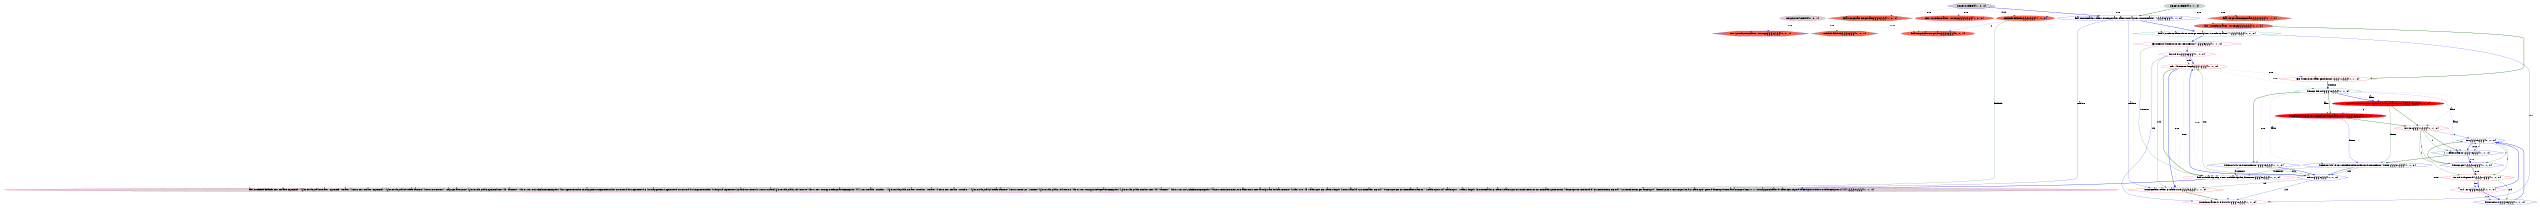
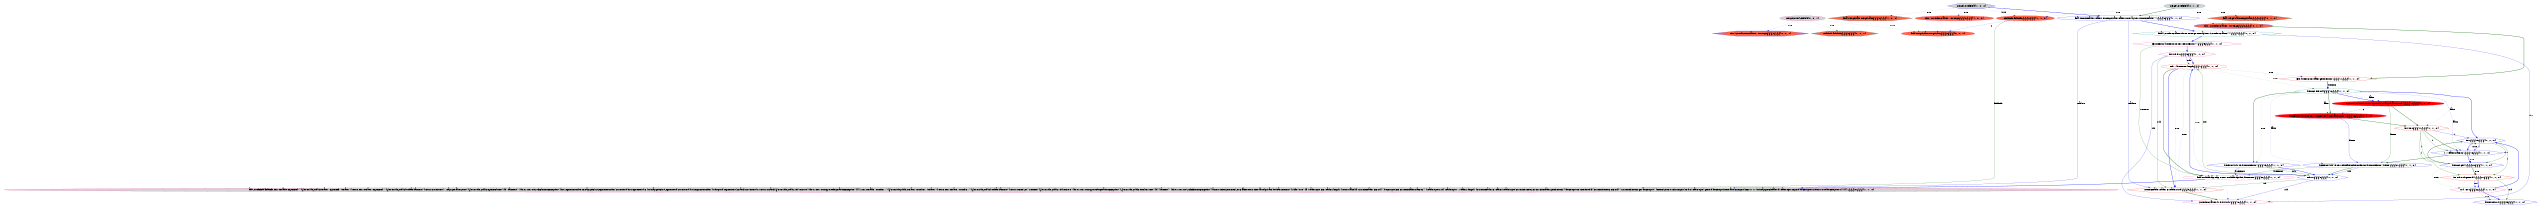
  digraph {
    node [color=blue fillcolor=white shape=hexagon style=filled]
    edge [color=blue style=bold]
    n1 [color=deeppink label="final OrdinalMap map = new OrdinalMap(this,liveTerms)@@@30@@@['1', '1', '0']" shape=ellipse]
    n2 [color=deeppink fillcolor=lightgray label="addSortedField(fieldInfo,new Iterable<BytesRef>(){@Override public Iterator<BytesRef> iterator(){return new Iterator<BytesRef>(){@Override public boolean hasNext(){return currentOrd < map.getValueCount()}@Override public BytesRef next(){if (!hasNext()) {throw new NoSuchElementException()}int segmentNumber = map.getFirstSegmentNumber(currentOrd)int segmentOrd = (int)map.getFirstSegmentOrd(currentOrd)dvs(segmentNumber(.lookupOrd(segmentOrd,scratch)currentOrd++return scratch}@Override public void remove(){throw new UnsupportedOperationException()}}}},new Iterable<Number>(){@Override public Iterator<Number> iterator(){return new Iterator<Number>(){@Override public boolean hasNext(){return nextIsSet || setNext()}@Override public void remove(){throw new UnsupportedOperationException()}@Override public Number next(){if (!hasNext()) {throw new NoSuchElementException()}assert nextIsSetnextIsSet = falsereturn nextValue}private boolean setNext(){while (true) {if (readerUpto == readers.length) {return false}if (currentReader == null || docIDUpto == currentReader.maxDoc()) {readerUpto++if (readerUpto < readers.length) {currentReader = readers(readerUpto(currentLiveDocs = currentReader.getLiveDocs()}docIDUpto = 0continue}if (currentLiveDocs == null || currentLiveDocs.get(docIDUpto)) {nextIsSet = trueint segOrd = dvs(readerUpto(.getOrd(docIDUpto)nextValue = segOrd == -1? -1: (int)map.getGlobalOrd(readerUpto,segOrd)docIDUpto++return true}docIDUpto++}}}}})@@@31@@@['1', '1', '0']" shape=ellipse]
    n3 [color=deeppink fillcolor=lightgray label="mergeSortedSetField['0', '0', '1']" shape=ellipse]
    n4 [fillcolor=tomato label="List<SortedSetDocValues> toMerge@@@2@@@['0', '0', '1']"]
    n5 [color=red fillcolor=tomato label="final MergeState mergeState@@@2@@@['0', '0', '1']" shape=ellipse]
    n6 [color=teal fillcolor=tomato label="FieldInfo fieldInfo@@@2@@@['0', '0', '1']"]
    n7 [color=red fillcolor=red label="OpenBitSet bitset = new OpenBitSet(dv.getValueCount())@@@16@@@['1', '0', '0']" shape=ellipse]
    n8 [color=red label="int i = 0@@@17@@@['1', '1', '0']"]
    n9 [label="liveTerms(sub( = new BitsFilteredTermsEnum(dv.termsEnum(),bitset)@@@27@@@['1', '1', '0']" shape=ellipse]
    n10 [color=deeppink fillcolor=red label="LongBitSet bitset = new LongBitSet(dv.getValueCount())@@@16@@@['0', '1', '0']" shape=ellipse]
    n11 [label="i++@@@19@@@['1', '1', '0']"]
    n12 [label="i < reader.maxDoc()@@@18@@@['1', '1', '0']"]
    n13 [label="liveDocs.get(i)@@@20@@@['1', '1', '0']"]
    n14 [color=red label="int ord = dv.getOrd(i)@@@21@@@['1', '1', '0']"]
    n15 [label="sub++@@@8@@@['1', '1', '0']"]
    n16 [color=teal fillcolor=tomato label="final MergeState mergeState@@@2@@@['1', '0', '0']"]
    n17 [color=deeppink label="ord >= 0@@@22@@@['1', '1', '0']"]
    n18 [label="bitset.set(ord)@@@23@@@['1', '1', '0']"]
    n19 [fillcolor=lightgray label="mergeSortedField['1', '0', '0']"]
    n20 [color=red fillcolor=tomato label="FieldInfo fieldInfo@@@2@@@['1', '1', '0']" shape=ellipse]
    n21 [label="final AtomicReader readers = mergeState.readers.toArray(new AtomicReader(((()@@@3@@@['1', '1', '0']" shape=ellipse]
    n22 [color=deeppink fillcolor=tomato label="List<SortedDocValues> toMerge@@@2@@@['1', '0', '0']" shape=ellipse]
    n23 [color=red label="AtomicReader reader = readers(sub(@@@9@@@['1', '1', '0']"]
    n24 [color=teal label="final SortedDocValues dvs = toMerge.toArray(new SortedDocValues(((()@@@4@@@['1', '1', '0']"]
    n25 [color=deeppink label="SortedDocValues dv = dvs(sub(@@@10@@@['1', '1', '0']"]
    n26 [color=red label="Bits liveDocs = reader.getLiveDocs()@@@11@@@['1', '1', '0']"]
    n27 [color=teal label="liveDocs == null@@@12@@@['1', '1', '0']"]
    n28 [label="liveTerms(sub( = dv.termsEnum()@@@13@@@['1', '1', '0']"]
    n29 [fillcolor=tomato label="List<SortedDocValues> toMerge@@@2@@@['0', '1', '0']" shape=ellipse]
    n30 [color=teal fillcolor=lightgray label="mergeSortedField['0', '1', '0']" shape=ellipse]
    n31 [color=teal fillcolor=tomato label="final MergeState mergeState@@@2@@@['0', '1', '0']"]
    n32 [color=deeppink label="int sub = 0@@@6@@@['1', '1', '0']"]
    n33 [color=red label="sub < liveTerms.length@@@7@@@['1', '1', '0']" shape=ellipse]
    n34 [color=deeppink label="TermsEnum liveTerms = new TermsEnum((((@@@5@@@['1', '1', '0']"]
    n1 -> n2
    n3 -> n4 [label=true style=dotted]
    n3 -> n5 [color=darkgreen label=true style=dotted]
    n3 -> n6 [color=darkgreen label=true style=dotted]
    n7 -> n8 [color=darkgreen]
    n7 -> n9 [color=darkgreen label=bitset style=solid]
    n7 -> n10 [label=0 style=dashed]
    n8 -> n11 [label=i style=solid]
    n8 -> n12 [color=darkgreen label=i style=solid]
    n8 -> n12 [color=darkgreen]
    n8 -> n13 [color=darkgreen label=i style=solid]
    n8 -> n14 [color=darkgreen label=i style=solid]
    n9 -> n1 [color=darkgreen label=liveTerms style=solid]
    n9 -> n15 [label=sub style=solid]
    n9 -> n15 [color=darkgreen]
    n10 -> n8 [color=darkgreen]
    n10 -> n9 [label=bitset style=solid]
    n11 -> n12 [label=i style=solid]
    n11 -> n12
-   n11 -> n13 [color=darkgreen label=i style=solid]
+   n11 -> n13 [color=darkgreen label=dvs style=solid]
    n11 -> n14 [color=darkgreen label=i style=solid]
    n12 -> n9 [color=darkgreen]
    n12 -> n11 [label=true style=dotted]
    n12 -> n13
    n12 -> n13 [label=true style=dotted]
    n13 -> n11 [color=darkgreen]
    n13 -> n14 [color=darkgreen]
    n13 -> n14 [label=true style=dotted]
    n13 -> n17 [color=darkgreen label=true style=dotted]
    n14 -> n17
    n14 -> n17 [label=ord style=solid]
    n14 -> n18 [color=darkgreen label=ord style=solid]
    n15 -> n23 [color=darkgreen label=sub style=solid]
    n15 -> n25 [label=sub style=solid]
    n15 -> n33
    n15 -> n33 [color=darkgreen label=sub style=solid]
    n17 -> n11
    n17 -> n18
    n17 -> n18 [label=true style=dotted]
-   n18 -> n11
+   n27 -> n11
    n19 -> n16 [label=true style=dotted]
    n19 -> n20 [label=true style=dotted]
    n19 -> n21
    n19 -> n22 [label=true style=dotted]
    n20 -> n2 [color=darkgreen label=fieldInfo style=solid]
    n20 -> n5 [label=0 style=dashed]
    n21 -> n2 [label=readers style=solid]
    n21 -> n23 [label=readers style=solid]
    n21 -> n24
    n23 -> n25 [color=darkgreen]
    n24 -> n25 [label=dvs style=solid]
    n24 -> n34
    n26 -> n27 [label=liveDocs style=solid]
    n26 -> n27
    n27 -> n7 [label=false style=dotted]
    n27 -> n7
    n27 -> n8 [label=false style=dotted]
    n27 -> n9 [label=false style=dotted]
    n27 -> n10 [color=darkgreen]
    n27 -> n10 [color=darkgreen label=false style=dotted]
    n27 -> n12 [label=false style=dashed]
    n27 -> n28 [color=darkgreen label=true style=dotted]
    n27 -> n28 [color=darkgreen]
    n28 -> n1 [label=liveTerms style=solid]
    n28 -> n15 [color=darkgreen label=sub style=solid]
    n28 -> n15
    n29 -> n26 [color=darkgreen]
    n30 -> n20 [label=true style=dotted]
    n30 -> n21 [color=darkgreen]
    n30 -> n29 [label=true style=dotted]
    n30 -> n31 [color=darkgreen label=true style=dotted]
    n32 -> n23 [color=darkgreen label=sub style=solid]
    n32 -> n25 [label=sub style=solid]
    n32 -> n33
    n32 -> n33 [label=sub style=solid]
    n33 -> n1 [color=darkgreen]
    n33 -> n15 [label=true style=dotted]
    n33 -> n23 [label=true style=dotted]
    n33 -> n23
    n33 -> n25 [label=true style=dotted]
    n33 -> n26 [label=true style=dotted]
    n33 -> n27 [color=darkgreen label=true style=dotted]
    n34 -> n1 [color=darkgreen label=liveTerms style=solid]
    n34 -> n32
  }
